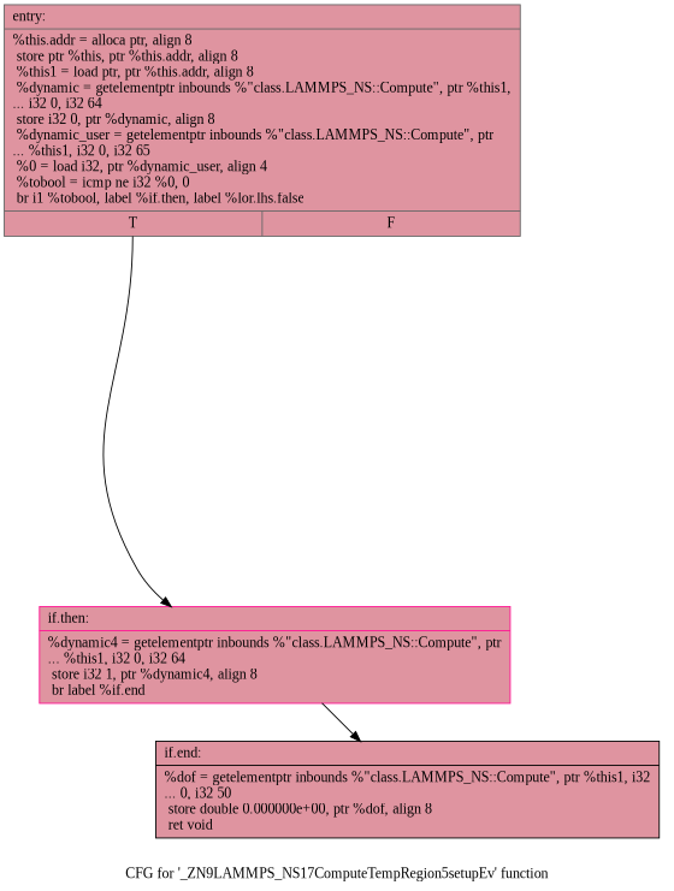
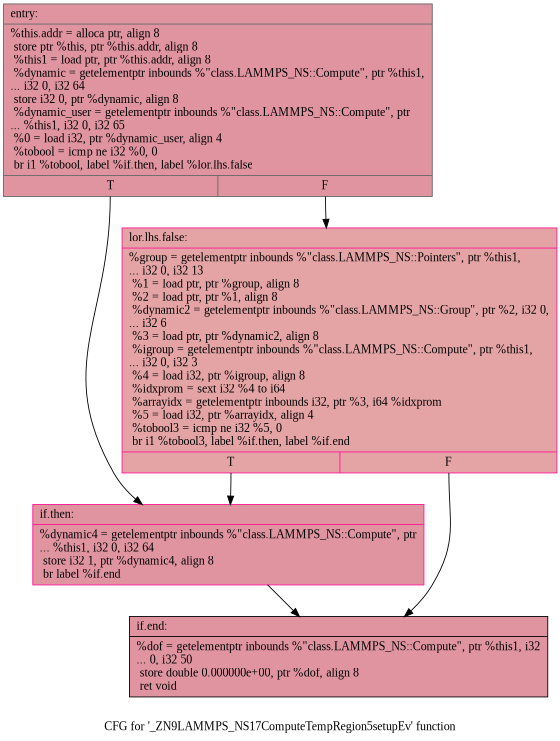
  digraph {
    label="CFG for '_ZN9LAMMPS_NS17ComputeTempRegion5setupEv' function"
    fontname="Liberation Serif"
    node [color=deeppink fillcolor="#b70d2870" fontname="Liberation Serif" shape=record style=filled]
    edge [tailport=s0 fontname="Liberation Serif"]
    n1 [color=gray40 label="{entry:\l|  %this.addr = alloca ptr, align 8\l  store ptr %this, ptr %this.addr, align 8\l  %this1 = load ptr, ptr %this.addr, align 8\l  %dynamic = getelementptr inbounds %\"class.LAMMPS_NS::Compute\", ptr %this1,\l... i32 0, i32 64\l  store i32 0, ptr %dynamic, align 8\l  %dynamic_user = getelementptr inbounds %\"class.LAMMPS_NS::Compute\", ptr\l... %this1, i32 0, i32 65\l  %0 = load i32, ptr %dynamic_user, align 4\l  %tobool = icmp ne i32 %0, 0\l  br i1 %tobool, label %if.then, label %lor.lhs.false\l|{<s0>T|<s1>F}}"]
    n2 [label="{if.then:\l|  %dynamic4 = getelementptr inbounds %\"class.LAMMPS_NS::Compute\", ptr\l... %this1, i32 0, i32 64\l  store i32 1, ptr %dynamic4, align 8\l  br label %if.end\l}"]
+   n3 [fillcolor="#c32e3170" label="{lor.lhs.false:\l|  %group = getelementptr inbounds %\"class.LAMMPS_NS::Pointers\", ptr %this1,\l... i32 0, i32 13\l  %1 = load ptr, ptr %group, align 8\l  %2 = load ptr, ptr %1, align 8\l  %dynamic2 = getelementptr inbounds %\"class.LAMMPS_NS::Group\", ptr %2, i32 0,\l... i32 6\l  %3 = load ptr, ptr %dynamic2, align 8\l  %igroup = getelementptr inbounds %\"class.LAMMPS_NS::Compute\", ptr %this1,\l... i32 0, i32 3\l  %4 = load i32, ptr %igroup, align 8\l  %idxprom = sext i32 %4 to i64\l  %arrayidx = getelementptr inbounds i32, ptr %3, i64 %idxprom\l  %5 = load i32, ptr %arrayidx, align 4\l  %tobool3 = icmp ne i32 %5, 0\l  br i1 %tobool3, label %if.then, label %if.end\l|{<s0>T|<s1>F}}"]
    n4 [color=black label="{if.end:\l|  %dof = getelementptr inbounds %\"class.LAMMPS_NS::Compute\", ptr %this1, i32\l... 0, i32 50\l  store double 0.000000e+00, ptr %dof, align 8\l  ret void\l}"]
    n1 -> n2
+   n1 -> n3 [tailport=s1]
    n2 -> n4 [tailport=""]
+   n3 -> n2
+   n3 -> n4 [tailport=s1]
  }
